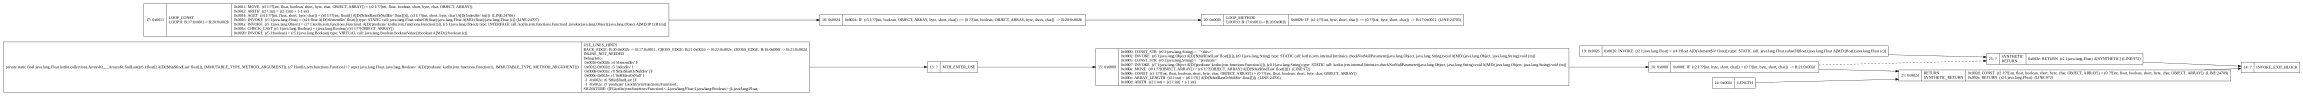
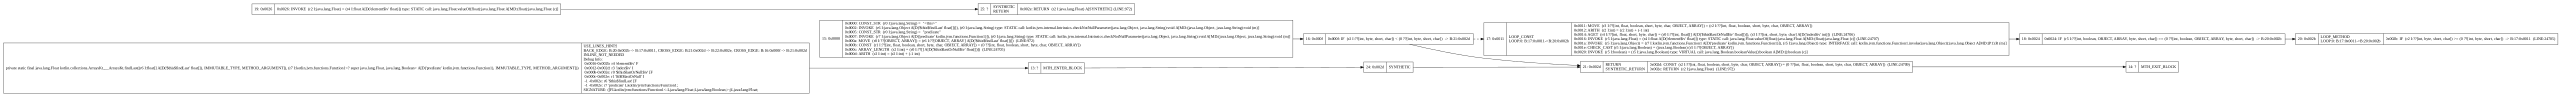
  digraph {
    fontname="Liberation Serif"
    rankdir=LR
    node [fontname="Liberation Serif" shape=record]
    edge [fontname="Liberation Serif"]
-   n1 [label="{13\:\ ?|MTH_ENTER_USE\l}"]
+   n1 [label="{13\:\ ?|MTH_ENTER_BLOCK\l}"]
    n2 [label="{15\:\ 0x0000|0x0000: CONST_STR  (r0 I:java.lang.String) =  \"\<this\>\" \l0x0002: INVOKE  (r6 I:java.lang.Object A[D('$this$findLast' float[])]), (r0 I:java.lang.String) type: STATIC call: kotlin.jvm.internal.Intrinsics.checkNotNullParameter(java.lang.Object, java.lang.String):void A[MD:(java.lang.Object, java.lang.String):void (m)]\l0x0005: CONST_STR  (r0 I:java.lang.String) =  \"predicate\" \l0x0007: INVOKE  (r7 I:java.lang.Object A[D('predicate' kotlin.jvm.functions.Function1)]), (r0 I:java.lang.String) type: STATIC call: kotlin.jvm.internal.Intrinsics.checkNotNullParameter(java.lang.Object, java.lang.String):void A[MD:(java.lang.Object, java.lang.String):void (m)]\l0x000a: MOVE  (r0 I:??[OBJECT, ARRAY]) = (r6 I:??[OBJECT, ARRAY] A[D('$this$findLast' float[])])  (LINE:972)\l0x000b: CONST  (r1 I:??[int, float, boolean, short, byte, char, OBJECT, ARRAY]) = (0 ??[int, float, boolean, short, byte, char, OBJECT, ARRAY]) \l0x000c: ARRAY_LENGTH  (r2 I:int) = (r0 I:??[] A[D('$this$lastOrNull$iv' float[])])  (LINE:24705)\l0x000d: ARITH  (r2 I:int) = (r2 I:int) + (\-1 int) \l}"]
    n3 [label="{16\:\ 0x000f|0x000f: IF  (r2 I:??[int, byte, short, char]) \< (0 ??[int, byte, short, char])  \-\> B:21:0x002d \l}"]
    n4 [label="{17\:\ 0x0011|LOOP_CONST\lLOOP:0: B:17:0x0011\-\>B:20:0x002b\l|0x0011: MOVE  (r3 I:??[int, float, boolean, short, byte, char, OBJECT, ARRAY]) = (r2 I:??[int, float, boolean, short, byte, char, OBJECT, ARRAY]) \l0x0012: ARITH  (r2 I:int) = (r2 I:int) + (\-1 int) \l0x0014: AGET  (r4 I:??[int, float, short, byte, char]) = (r0 I:??[int, float][] A[D('$this$lastOrNull$iv' float[])]), (r3 I:??[int, short, byte, char] A[D('index$iv' int)])  (LINE:24706)\l0x0016: INVOKE  (r5 I:java.lang.Float) = (r4 I:float A[D('element$iv' float)]) type: STATIC call: java.lang.Float.valueOf(float):java.lang.Float A[MD:(float):java.lang.Float (c)] (LINE:24707)\l0x001a: INVOKE  (r5 I:java.lang.Object) = (r7 I:kotlin.jvm.functions.Function1 A[D('predicate' kotlin.jvm.functions.Function1)]), (r5 I:java.lang.Object) type: INTERFACE call: kotlin.jvm.functions.Function1.invoke(java.lang.Object):java.lang.Object A[MD:(P1):R (m)]\l0x001e: CHECK_CAST (r5 I:java.lang.Boolean) = (java.lang.Boolean) (r5 I:??[OBJECT, ARRAY]) \l0x0020: INVOKE  (r5 I:boolean) = (r5 I:java.lang.Boolean) type: VIRTUAL call: java.lang.Boolean.booleanValue():boolean A[MD:():boolean (c)]\l}"]
    n5 [label="{21\:\ 0x002d|RETURN\lSYNTHETIC_RETURN\l|0x002d: CONST  (r2 I:??[int, float, boolean, short, byte, char, OBJECT, ARRAY]) = (0 ??[int, float, boolean, short, byte, char, OBJECT, ARRAY])  (LINE:24709)\l0x002e: RETURN  (r2 I:java.lang.Float)  (LINE:972)\l}"]
    n6 [label="{18\:\ 0x0024|0x0024: IF  (r5 I:??[int, boolean, OBJECT, ARRAY, byte, short, char]) == (0 ??[int, boolean, OBJECT, ARRAY, byte, short, char])  \-\> B:20:0x002b \l}"]
-   n7 [label="{14\:\ ?|INVOKE_EXIT_BLOCK\l}"]
+   n7 [label="{14\:\ ?|MTH_EXIT_BLOCK\l}"]
    n8 [label="{20\:\ 0x002b|LOOP_METHOD\lLOOP:0: B:17:0x0011\-\>B:20:0x002b\l|0x002b: IF  (r2 I:??[int, byte, short, char]) \>= (0 ??[int, byte, short, char])  \-\> B:17:0x0011  (LINE:24705)\l}"]
-   n9 [label="{24\:\ 0x002d|LENGTH\l}"]
+   n9 [label="{24\:\ 0x002d|SYNTHETIC\l}"]
    n10 [label="{19\:\ 0x0026|0x0026: INVOKE  (r2 I:java.lang.Float) = (r4 I:float A[D('element$iv' float)]) type: STATIC call: java.lang.Float.valueOf(float):java.lang.Float A[MD:(float):java.lang.Float (c)]\l}"]
    n11 [label="{25\:\ ?|SYNTHETIC\lRETURN\l|0x002e: RETURN  (r2 I:java.lang.Float) A[SYNTHETIC] (LINE:972)\l}"]
    n12 [label="{private static final java.lang.Float kotlin.collections.ArraysKt___ArraysKt.findLast((r6 I:float[] A[D('$this$findLast' float[]), IMMUTABLE_TYPE, METHOD_ARGUMENT]), (r7 I:kotlin.jvm.functions.Function1\<? super java.lang.Float, java.lang.Boolean\> A[D('predicate' kotlin.jvm.functions.Function1), IMMUTABLE_TYPE, METHOD_ARGUMENT]))  | USE_LINES_HINTS\lBACK_EDGE: B:20:0x002b \-\> B:17:0x0011, CROSS_EDGE: B:21:0x002d \-\> B:22:0x002e, CROSS_EDGE: B:16:0x000f \-\> B:21:0x002d\lINLINE_NOT_NEEDED\lDebug Info:\l  0x0016\-0x002b: r4 'element$iv' F\l  0x0012\-0x002d: r3 'index$iv' I\l  0x000b\-0x002e: r0 '$this$lastOrNull$iv' [F\l  0x000c\-0x002e: r1 '$i$f$lastOrNull' I\l  \-1 \-0x002e: r6 '$this$findLast' [F\l  \-1 \-0x002e: r7 'predicate' Lkotlin\/jvm\/functions\/Function1;\lSIGNATURE: ([FLkotlin\/jvm\/functions\/Function1\<\-Ljava\/lang\/Float;Ljava\/lang\/Boolean;\>;)Ljava\/lang\/Float;\l}"]
-   n1 -> n2
+   n1 -> n9
    n2 -> n3
-   n3 -> n11 [style=dashed]
+   n3 -> n4 [style=dashed]
    n3 -> n5
    n4 -> n6
    n5 -> n7
    n6 -> n8
    n9 -> n5
    n10 -> n11
-   n11 -> n7
    n12 -> n1
  }
